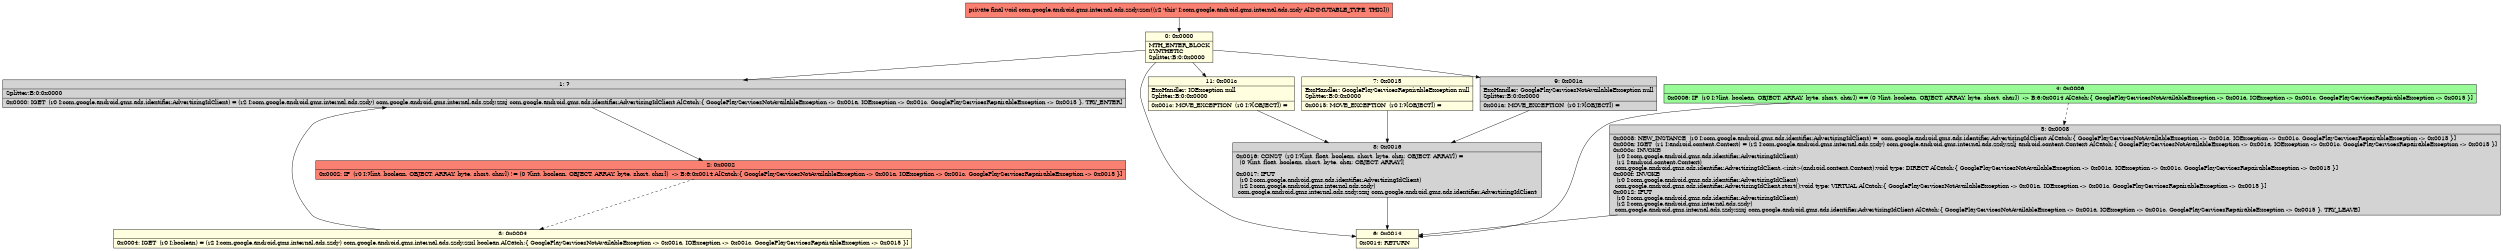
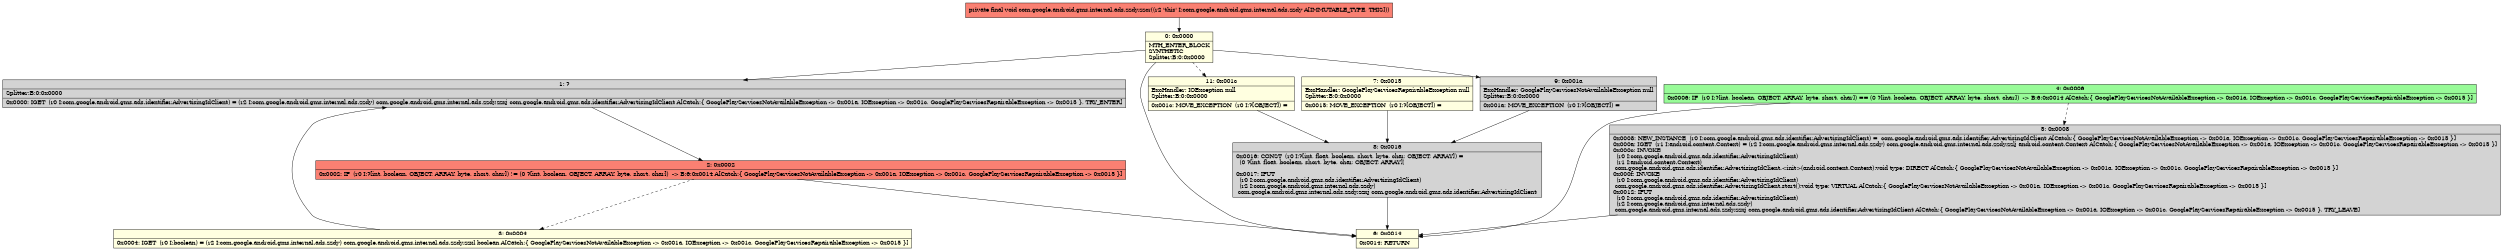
  digraph {
    node [fillcolor=lightyellow shape=record style=filled]
    n1 [label="{0\:\ 0x0000|MTH_ENTER_BLOCK\lSYNTHETIC\lSplitter:B:0:0x0000\l}"]
    n2 [fillcolor=lightgrey label="{1\:\ ?|Splitter:B:0:0x0000\l|0x0000: IGET  (r0 I:com.google.android.gms.ads.identifier.AdvertisingIdClient) = (r2 I:com.google.android.gms.internal.ads.zzdy) com.google.android.gms.internal.ads.zzdy.zzxj com.google.android.gms.ads.identifier.AdvertisingIdClient A[Catch:\{ GooglePlayServicesNotAvailableException \-\> 0x001a, IOException \-\> 0x001c, GooglePlayServicesRepairableException \-\> 0x0015 \}, TRY_ENTER]\l}"]
    n3 [fillcolor=lightgrey label="{9\:\ 0x001a|ExcHandler: GooglePlayServicesNotAvailableException null\lSplitter:B:0:0x0000\l|0x001a: MOVE_EXCEPTION  (r0 I:?[OBJECT]) =  \l}"]
    n4 [label="{11\:\ 0x001c|ExcHandler: IOException null\lSplitter:B:0:0x0000\l|0x001c: MOVE_EXCEPTION  (r0 I:?[OBJECT]) =  \l}"]
    n5 [label="{6\:\ 0x0014|0x0014: RETURN   \l}"]
    n6 [fillcolor=salmon label="{2\:\ 0x0002|0x0002: IF  (r0 I:?[int, boolean, OBJECT, ARRAY, byte, short, char]) != (0 ?[int, boolean, OBJECT, ARRAY, byte, short, char])  \-\> B:6:0x0014 A[Catch:\{ GooglePlayServicesNotAvailableException \-\> 0x001a, IOException \-\> 0x001c, GooglePlayServicesRepairableException \-\> 0x0015 \}]\l}"]
    n7 [label="{7\:\ 0x0015|ExcHandler: GooglePlayServicesRepairableException null\lSplitter:B:0:0x0000\l|0x0015: MOVE_EXCEPTION  (r0 I:?[OBJECT]) =  \l}"]
    n8 [fillcolor=lightgrey label="{8\:\ 0x0016|0x0016: CONST  (r0 I:?[int, float, boolean, short, byte, char, OBJECT, ARRAY]) = \l  (0 ?[int, float, boolean, short, byte, char, OBJECT, ARRAY])\l \l0x0017: IPUT  \l  (r0 I:com.google.android.gms.ads.identifier.AdvertisingIdClient)\l  (r2 I:com.google.android.gms.internal.ads.zzdy)\l com.google.android.gms.internal.ads.zzdy.zzxj com.google.android.gms.ads.identifier.AdvertisingIdClient \l}"]
    n9 [label="{3\:\ 0x0004|0x0004: IGET  (r0 I:boolean) = (r2 I:com.google.android.gms.internal.ads.zzdy) com.google.android.gms.internal.ads.zzdy.zzxl boolean A[Catch:\{ GooglePlayServicesNotAvailableException \-\> 0x001a, IOException \-\> 0x001c, GooglePlayServicesRepairableException \-\> 0x0015 \}]\l}"]
    n10 [fillcolor=palegreen label="{4\:\ 0x0006|0x0006: IF  (r0 I:?[int, boolean, OBJECT, ARRAY, byte, short, char]) == (0 ?[int, boolean, OBJECT, ARRAY, byte, short, char])  \-\> B:6:0x0014 A[Catch:\{ GooglePlayServicesNotAvailableException \-\> 0x001a, IOException \-\> 0x001c, GooglePlayServicesRepairableException \-\> 0x0015 \}]\l}"]
    n11 [fillcolor=lightgrey label="{5\:\ 0x0008|0x0008: NEW_INSTANCE  (r0 I:com.google.android.gms.ads.identifier.AdvertisingIdClient) =  com.google.android.gms.ads.identifier.AdvertisingIdClient A[Catch:\{ GooglePlayServicesNotAvailableException \-\> 0x001a, IOException \-\> 0x001c, GooglePlayServicesRepairableException \-\> 0x0015 \}]\l0x000a: IGET  (r1 I:android.content.Context) = (r2 I:com.google.android.gms.internal.ads.zzdy) com.google.android.gms.internal.ads.zzdy.zzlj android.content.Context A[Catch:\{ GooglePlayServicesNotAvailableException \-\> 0x001a, IOException \-\> 0x001c, GooglePlayServicesRepairableException \-\> 0x0015 \}]\l0x000c: INVOKE  \l  (r0 I:com.google.android.gms.ads.identifier.AdvertisingIdClient)\l  (r1 I:android.content.Context)\l com.google.android.gms.ads.identifier.AdvertisingIdClient.\<init\>(android.content.Context):void type: DIRECT A[Catch:\{ GooglePlayServicesNotAvailableException \-\> 0x001a, IOException \-\> 0x001c, GooglePlayServicesRepairableException \-\> 0x0015 \}]\l0x000f: INVOKE  \l  (r0 I:com.google.android.gms.ads.identifier.AdvertisingIdClient)\l com.google.android.gms.ads.identifier.AdvertisingIdClient.start():void type: VIRTUAL A[Catch:\{ GooglePlayServicesNotAvailableException \-\> 0x001a, IOException \-\> 0x001c, GooglePlayServicesRepairableException \-\> 0x0015 \}]\l0x0012: IPUT  \l  (r0 I:com.google.android.gms.ads.identifier.AdvertisingIdClient)\l  (r2 I:com.google.android.gms.internal.ads.zzdy)\l com.google.android.gms.internal.ads.zzdy.zzxj com.google.android.gms.ads.identifier.AdvertisingIdClient A[Catch:\{ GooglePlayServicesNotAvailableException \-\> 0x001a, IOException \-\> 0x001c, GooglePlayServicesRepairableException \-\> 0x0015 \}, TRY_LEAVE]\l}"]
    n12 [fillcolor=salmon label="{private final void com.google.android.gms.internal.ads.zzdy.zzcr((r2 'this' I:com.google.android.gms.internal.ads.zzdy A[IMMUTABLE_TYPE, THIS])) }"]
    n1 -> n2
    n1 -> n3
-   n1 -> n4
+   n1 -> n4 [style=dashed]
    n1 -> n5
    n2 -> n6
    n3 -> n8
    n4 -> n8
+   n6 -> n5
    n6 -> n9 [style=dashed]
    n7 -> n8
    n8 -> n5
    n9 -> n2
    n10 -> n5
    n10 -> n11 [style=dashed]
    n11 -> n5
    n12 -> n1
  }
